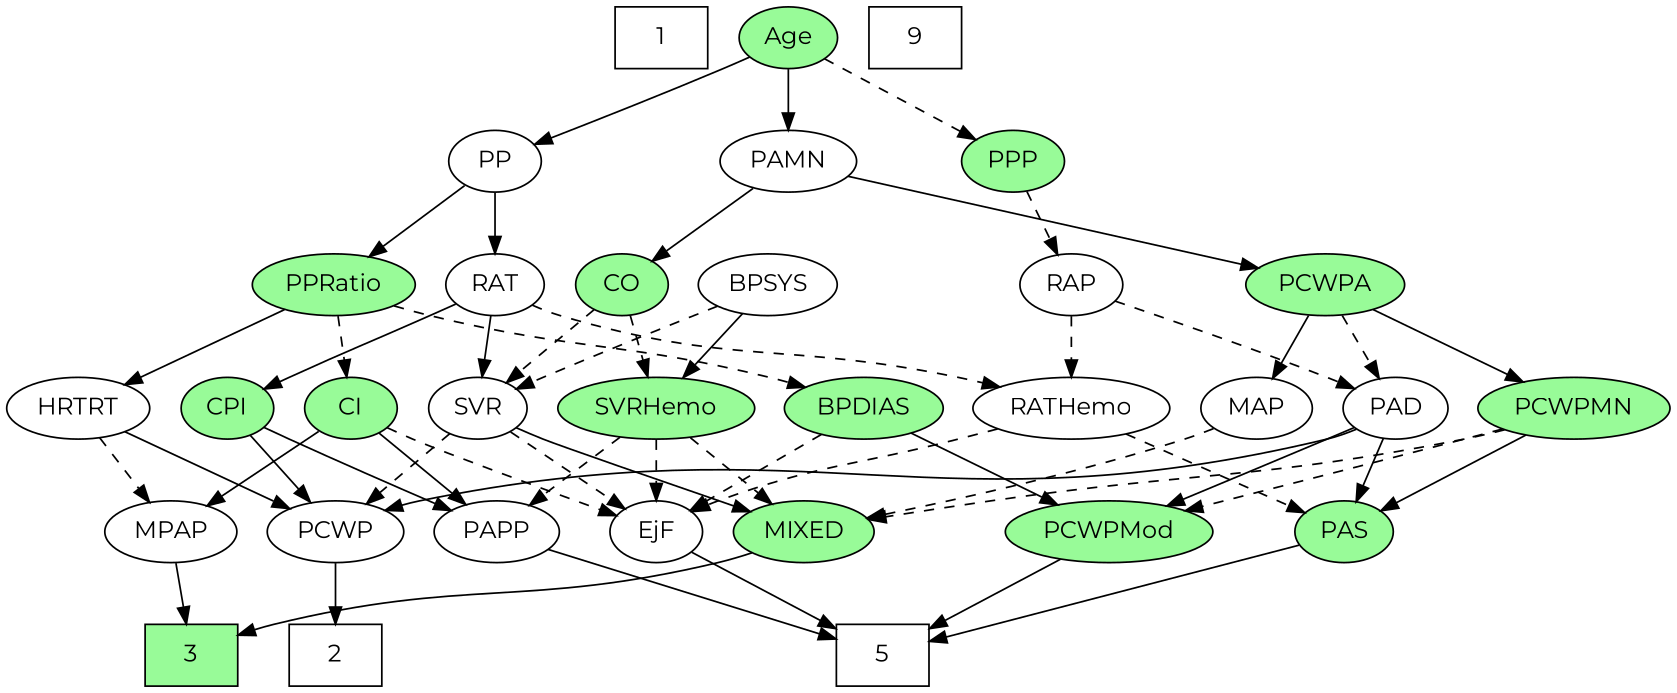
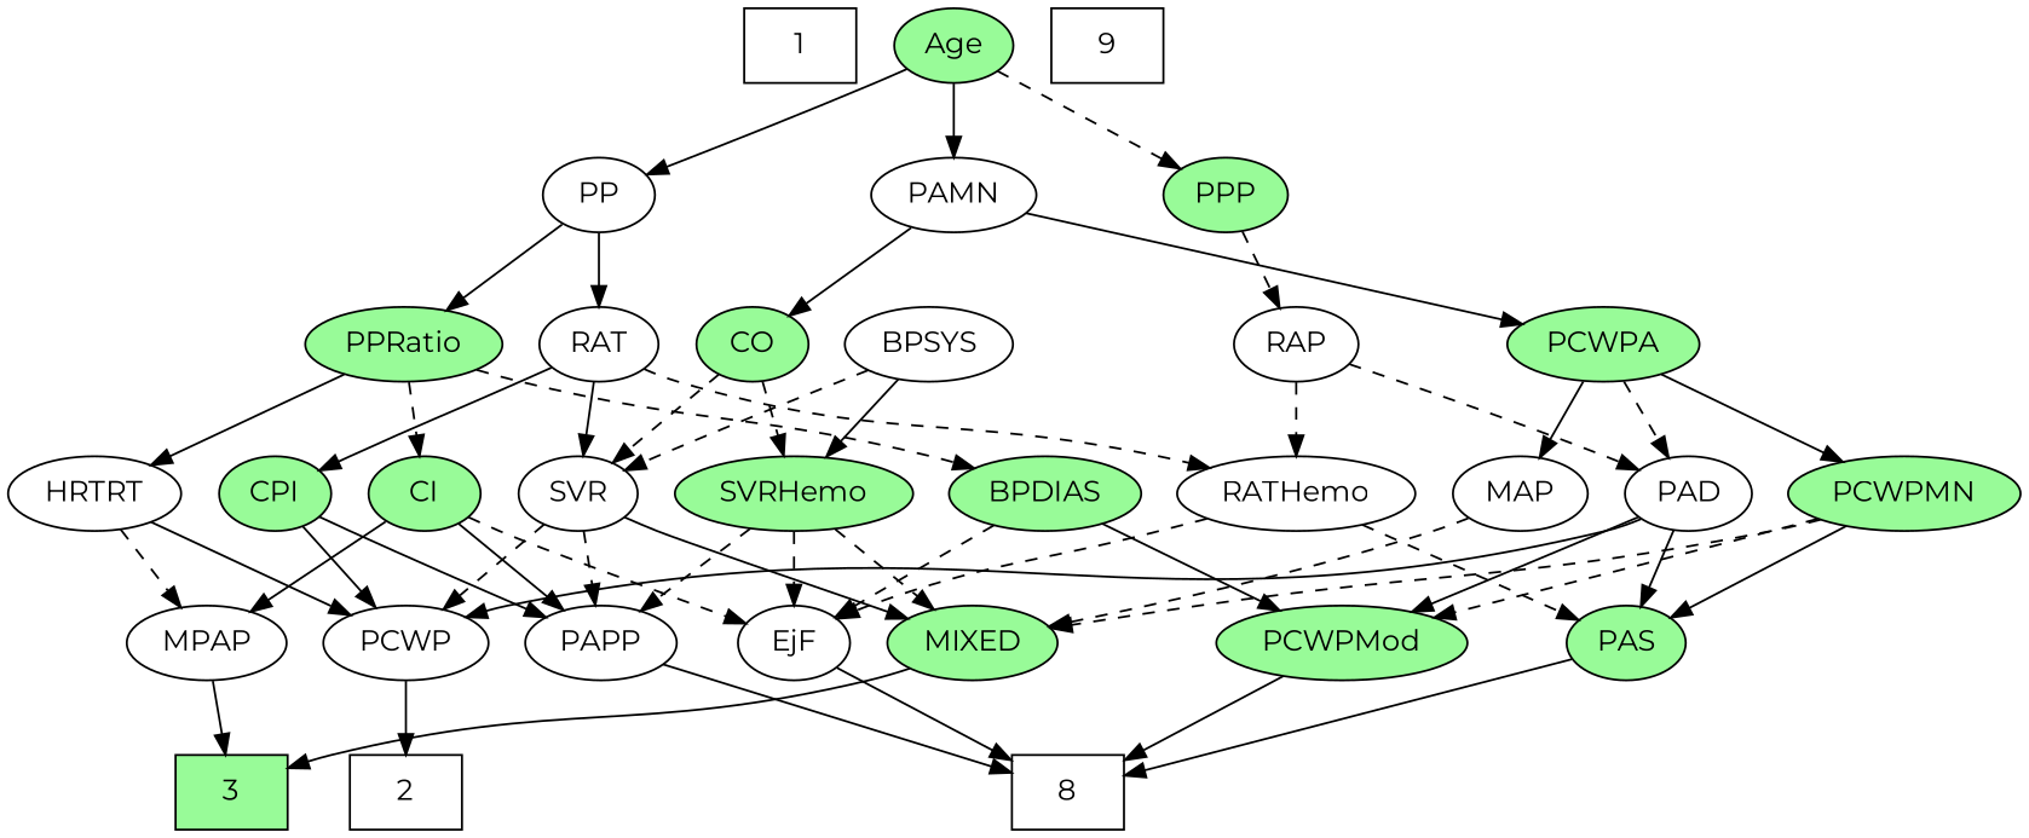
  strict digraph {
    fontname=Montserrat
    node [fillcolor=white fontname=Montserrat style=filled]
    edge [fontname=Montserrat style=solid]
    1 [height=0.5 shape=box width=0.75]
    2 [height=0.5 shape=box width=0.75]
    3 [fillcolor=palegreen height=0.5 shape=box width=0.75]
    n4 [height=0.5 label=9 shape=box width=0.75]
-   5 [height=0.5 shape=box width=0.75]
+   5 [height=0.5 shape=box width=0.75 label=8]
    Age [fillcolor=palegreen height=0.5 width=0.75]
    PAMN [height=0.5 width=1.011]
    PP [height=0.5 width=0.75]
    PPP [fillcolor=palegreen height=0.5 width=0.75]
    CO [fillcolor=palegreen height=0.5 width=0.75]
    PCWPA [fillcolor=palegreen height=0.5 width=1.1555]
    RAT [height=0.5 width=0.75827]
    PPRatio [fillcolor=palegreen height=0.5 width=1.1013]
    RAP [height=0.5 width=0.77632]
    SVR [height=0.5 width=0.77632]
    SVRHemo [fillcolor=palegreen height=0.5 width=1.3902]
    PAD [height=0.5 width=0.79437]
    PCWPMN [fillcolor=palegreen height=0.5 width=1.3902]
    MAP [height=0.5 width=0.84854]
    BPSYS [height=0.5 width=1.0471]
    RATHemo [height=0.5 width=1.3721]
    CPI [fillcolor=palegreen height=0.5 width=0.75]
    BPDIAS [fillcolor=palegreen height=0.5 width=1.1735]
    CI [fillcolor=palegreen height=0.5 width=0.75]
    HRTRT [height=0.5 width=1.1013]
    EjF [height=0.5 width=0.75]
    PAS [fillcolor=palegreen height=0.5 width=0.75]
    PCWPMod [fillcolor=palegreen height=0.5 width=1.4443]
    PCWP [height=0.5 width=0.97491]
    MIXED [fillcolor=palegreen height=0.5 width=1.1193]
    MPAP [height=0.5 width=0.97491]
    PAPP [height=0.5 width=0.88464]
    Age -> PAMN
    Age -> PP
    Age -> PPP [style=dashed]
    PAMN -> CO
    PAMN -> PCWPA
    PP -> RAT
    PP -> PPRatio
    PPP -> RAP [style=dashed]
    CO -> SVR [style=dashed]
    CO -> SVRHemo [style=dashed]
    PCWPA -> PAD [style=dashed]
    PCWPA -> PCWPMN
    PCWPA -> MAP
    RAT -> SVR
    RAT -> RATHemo [style=dashed]
    RAT -> CPI
    PPRatio -> BPDIAS [style=dashed]
    PPRatio -> CI [style=dashed]
    PPRatio -> HRTRT
    RAP -> PAD [style=dashed]
    RAP -> RATHemo [style=dashed]
-   SVR -> EjF [style=dashed]
+   SVR -> PAPP [style=dashed]
    SVR -> PCWP [style=dashed]
    SVR -> MIXED
    SVRHemo -> EjF [style=dashed]
    SVRHemo -> MIXED [style=dashed]
    SVRHemo -> PAPP [style=dashed]
    PAD -> PAS
    PAD -> PCWPMod
    PAD -> PCWP
    PCWPMN -> PAS
    PCWPMN -> PCWPMod [style=dashed]
    PCWPMN -> MIXED [style=dashed]
    MAP -> MIXED [style=dashed]
    BPSYS -> SVR [style=dashed]
    BPSYS -> SVRHemo
    RATHemo -> EjF [style=dashed]
    RATHemo -> PAS [style=dashed]
    CPI -> PCWP
    CPI -> PAPP
    BPDIAS -> EjF [style=dashed]
    BPDIAS -> PCWPMod
    CI -> EjF [style=dashed]
    CI -> MPAP
    CI -> PAPP
    HRTRT -> PCWP
    HRTRT -> MPAP [style=dashed]
    EjF -> 5
    PAS -> 5
    PCWPMod -> 5
    PCWP -> 2
    MIXED -> 3
    MPAP -> 3
    PAPP -> 5
  }
